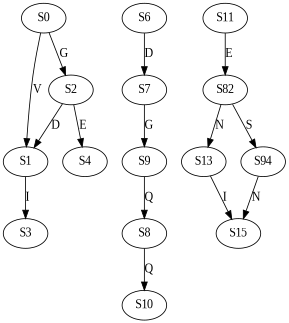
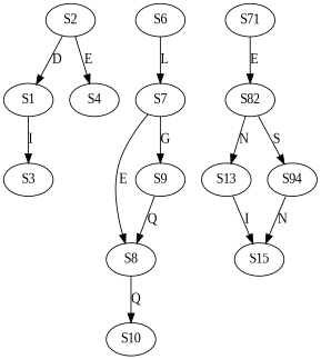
  strict digraph {
    fontname="Liberation Serif"
    node [fontname="Liberation Serif"]
    edge [fontname="Liberation Serif"]
-   S0
    S1
    S2
    S3
    S4
    S6
    S7
    S8
    S9
    S10
    n11 [label=S82]
-   S11
+   S11 [label=S71]
    S13
    n14 [label=S94]
    S15
-   S0 -> S1 [label=V]
-   S0 -> S2 [label=G]
    S1 -> S3 [label=I]
    S2 -> S1 [label=D]
    S2 -> S4 [label=E]
-   S6 -> S7 [label=D]
+   S6 -> S7 [label=L]
+   S7 -> S8 [label=E]
    S7 -> S9 [label=G]
    S8 -> S10 [label=Q]
    S9 -> S8 [label=Q]
    n11 -> S13 [label=N]
    n11 -> n14 [label=S]
    S11 -> n11 [label=E]
    S13 -> S15 [label=I]
    n14 -> S15 [label=N]
  }
